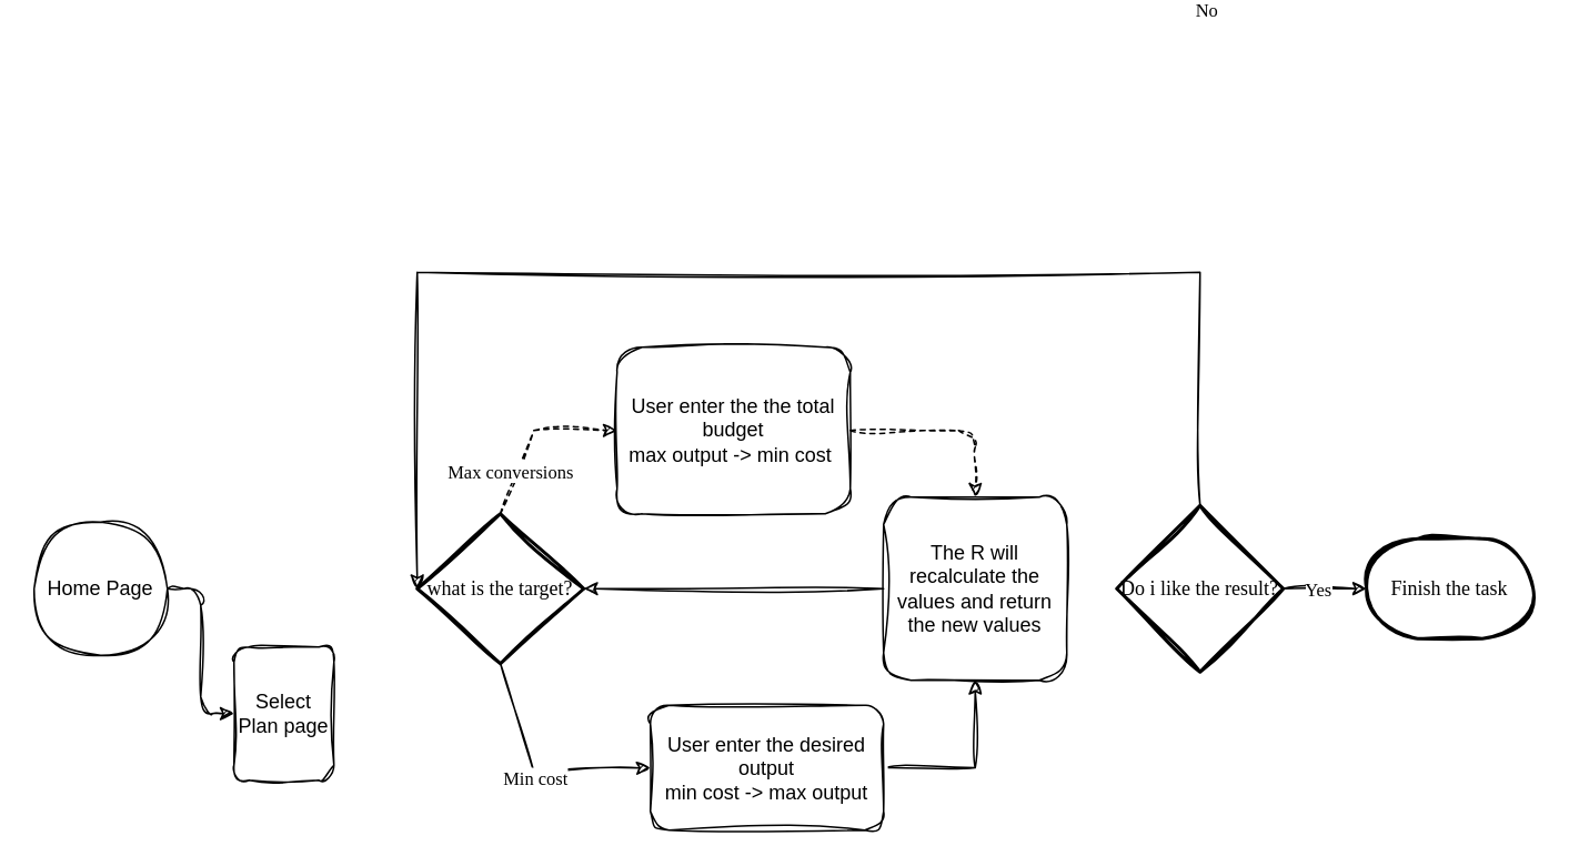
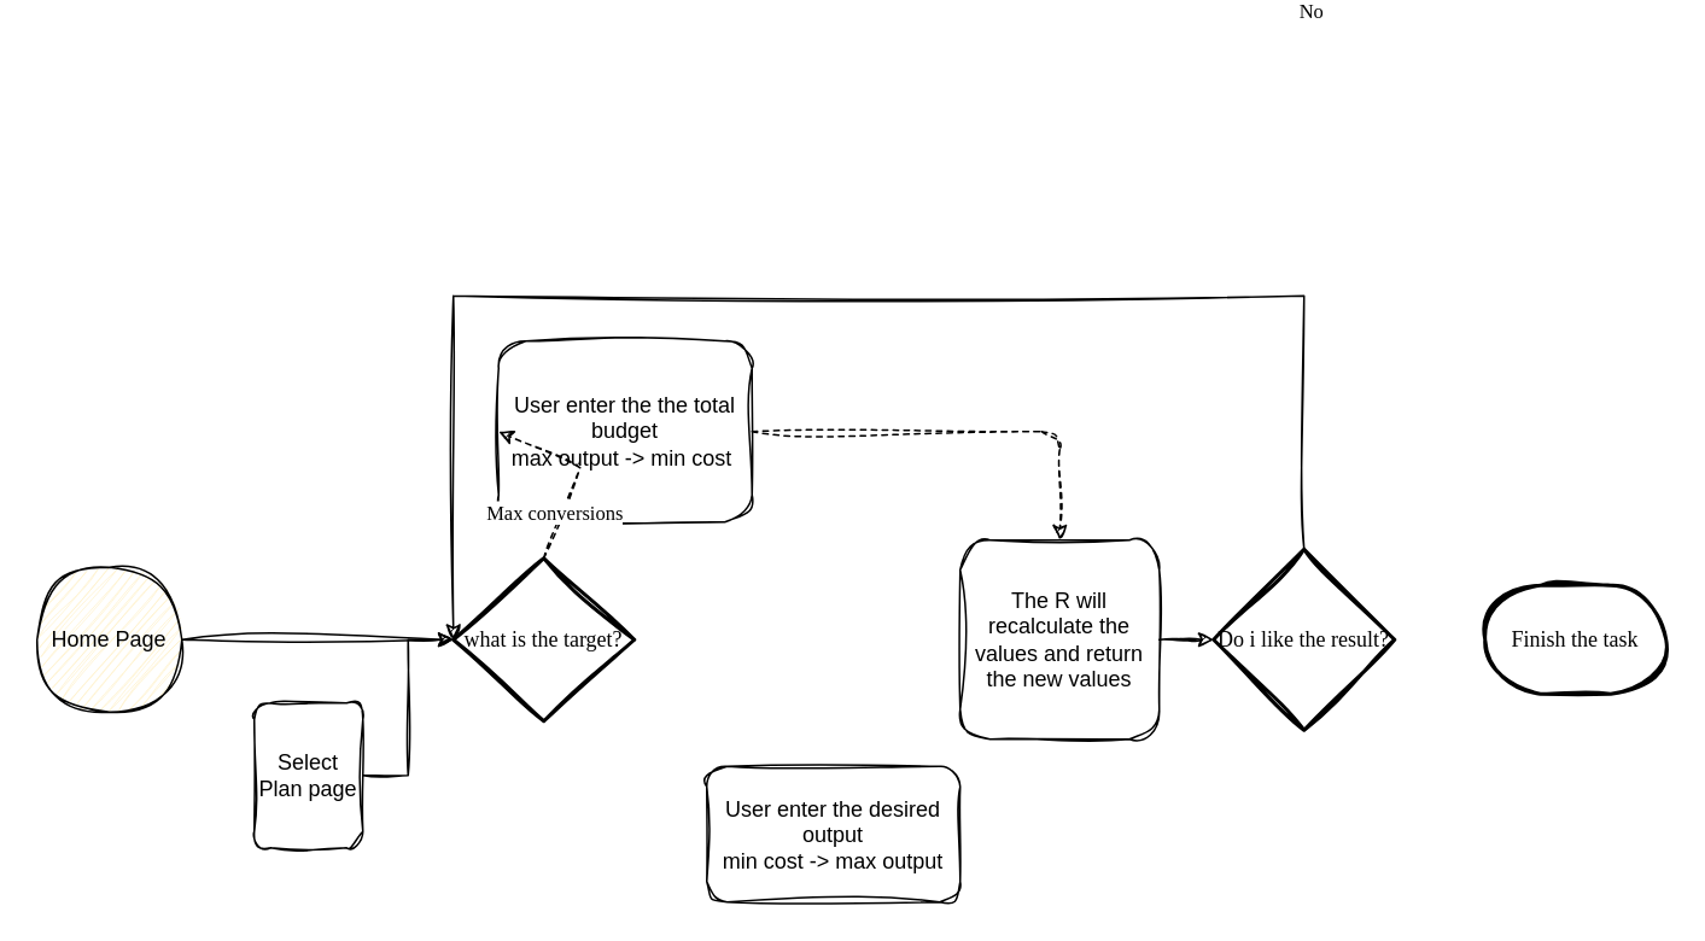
  <mxCell id="0" />
  <mxCell id="1" parent="0" />
- <mxCell id="2" value="" style="edgeStyle=orthogonalEdgeStyle;rounded=1;orthogonalLoop=1;jettySize=auto;html=1;sketch=1;curveFitting=1;jiggle=2;" parent="1" source="3" target="5" edge="1"><mxGeometry relative="1" as="geometry" /></mxCell>
- <mxCell id="3" value="Home Page" style="rounded=1;whiteSpace=wrap;html=1;sketch=1;curveFitting=1;jiggle=2;arcSize=50;" parent="1" vertex="1"><mxGeometry x="20" y="170" width="80" height="80" as="geometry" /></mxCell>
+ <mxCell id="2" value="" style="edgeStyle=orthogonalEdgeStyle;rounded=1;orthogonalLoop=1;jettySize=auto;html=1;sketch=1;curveFitting=1;jiggle=2;" parent="1" source="3" target="11" edge="1"><mxGeometry relative="1" as="geometry" /></mxCell>
+ <mxCell id="3" value="Home Page" style="rounded=1;whiteSpace=wrap;html=1;sketch=1;curveFitting=1;jiggle=2;arcSize=50;fillColor=#fff2cc;" parent="1" vertex="1"><mxGeometry x="20" y="170" width="80" height="80" as="geometry" /></mxCell>
+ <mxCell id="4" style="edgeStyle=orthogonalEdgeStyle;rounded=0;sketch=1;hachureGap=4;jiggle=2;curveFitting=1;orthogonalLoop=1;jettySize=auto;html=1;fontFamily=Architects Daughter;fontSource=https%3A%2F%2Ffonts.googleapis.com%2Fcss%3Ffamily%3DArchitects%2BDaughter;" edge="1" parent="1" source="5" target="11"><mxGeometry relative="1" as="geometry" /></mxCell>
  <mxCell id="5" value="Select Plan page" style="rounded=1;whiteSpace=wrap;html=1;sketch=1;curveFitting=1;jiggle=2;" parent="1" vertex="1"><mxGeometry x="140" y="245" width="60" height="80" as="geometry" /></mxCell>
  <mxCell id="6" value="" style="edgeStyle=orthogonalEdgeStyle;rounded=1;orthogonalLoop=1;jettySize=auto;html=1;sketch=1;curveFitting=1;jiggle=2;exitX=1;exitY=0.5;exitDx=0;exitDy=0;entryX=0.5;entryY=0;entryDx=0;entryDy=0;dashed=1;" parent="1" source="7" target="8" edge="1"><mxGeometry relative="1" as="geometry" /></mxCell>
- <mxCell id="7" value="User enter the the total budget&lt;div&gt;max output -&amp;gt; min cost&amp;nbsp;&lt;/div&gt;" style="rounded=1;whiteSpace=wrap;html=1;sketch=1;curveFitting=1;jiggle=2;" parent="1" vertex="1"><mxGeometry x="370" y="65" width="140" height="100" as="geometry" /></mxCell>
+ <mxCell id="7" value="User enter the the total budget&lt;div&gt;max output -&amp;gt; min cost&amp;nbsp;&lt;/div&gt;" style="rounded=1;whiteSpace=wrap;html=1;sketch=1;curveFitting=1;jiggle=2;" parent="1" vertex="1"><mxGeometry x="275" y="45" width="140" height="100" as="geometry" /></mxCell>
  <mxCell id="8" value="The R will recalculate the values and return the new values" style="rounded=1;sketch=1;curveFitting=1;jiggle=2;textShadow=0;labelBorderColor=none;labelBackgroundColor=none;whiteSpace=wrap;html=1;" parent="1" vertex="1"><mxGeometry x="530" y="155" width="110" height="110" as="geometry" /></mxCell>
- <mxCell id="9" value="" style="edgeStyle=orthogonalEdgeStyle;rounded=0;sketch=1;hachureGap=4;jiggle=2;curveFitting=1;orthogonalLoop=1;jettySize=auto;html=1;fontFamily=Architects Daughter;fontSource=https%3A%2F%2Ffonts.googleapis.com%2Fcss%3Ffamily%3DArchitects%2BDaughter;entryX=0.5;entryY=1;entryDx=0;entryDy=0;exitX=1;exitY=0.5;exitDx=0;exitDy=0;" edge="1" parent="1" source="10" target="8"><mxGeometry relative="1" as="geometry"><mxPoint x="570" y="267" as="targetPoint" /></mxGeometry></mxCell>
  <mxCell id="10" value="User enter the desired output&lt;div&gt;min cost -&amp;gt; max output&lt;/div&gt;" style="rounded=1;whiteSpace=wrap;html=1;sketch=1;curveFitting=1;jiggle=2;" parent="1" vertex="1"><mxGeometry x="390" y="280" width="140" height="75" as="geometry" /></mxCell>
  <mxCell id="11" value="what is the target?" style="strokeWidth=2;html=1;shape=mxgraph.flowchart.decision;whiteSpace=wrap;sketch=1;hachureGap=4;jiggle=2;curveFitting=1;fontFamily=Architects Daughter;fontSource=https%3A%2F%2Ffonts.googleapis.com%2Fcss%3Ffamily%3DArchitects%2BDaughter;" vertex="1" parent="1"><mxGeometry x="250" y="165" width="100" height="90" as="geometry" /></mxCell>
  <mxCell id="12" value="Do i like the result?" style="strokeWidth=2;html=1;shape=mxgraph.flowchart.decision;whiteSpace=wrap;sketch=1;hachureGap=4;jiggle=2;curveFitting=1;fontFamily=Architects Daughter;fontSource=https%3A%2F%2Ffonts.googleapis.com%2Fcss%3Ffamily%3DArchitects%2BDaughter;" vertex="1" parent="1"><mxGeometry x="670" y="160" width="100" height="100" as="geometry" /></mxCell>
- <mxCell id="13" style="edgeStyle=orthogonalEdgeStyle;rounded=0;sketch=1;hachureGap=4;jiggle=2;curveFitting=1;orthogonalLoop=1;jettySize=auto;html=1;fontFamily=Architects Daughter;fontSource=https%3A%2F%2Ffonts.googleapis.com%2Fcss%3Ffamily%3DArchitects%2BDaughter;" edge="1" parent="1" source="8" target="11"><mxGeometry relative="1" as="geometry" /></mxCell>
- <mxCell id="14" value="" style="endArrow=classic;html=1;rounded=0;sketch=1;hachureGap=4;jiggle=2;curveFitting=1;fontFamily=Architects Daughter;fontSource=https%3A%2F%2Ffonts.googleapis.com%2Fcss%3Ffamily%3DArchitects%2BDaughter;exitX=1;exitY=0.5;exitDx=0;exitDy=0;exitPerimeter=0;entryX=0;entryY=0.5;entryDx=0;entryDy=0;entryPerimeter=0;" edge="1" parent="1" source="12" target="18"><mxGeometry relative="1" as="geometry"><mxPoint x="680" y="199.5" as="sourcePoint" /><mxPoint x="800" y="210" as="targetPoint" /></mxGeometry></mxCell>
- <mxCell id="15" value="&lt;div&gt;Yes&lt;/div&gt;" style="edgeLabel;resizable=0;html=1;;align=center;verticalAlign=middle;sketch=1;hachureGap=4;jiggle=2;curveFitting=1;fontFamily=Architects Daughter;fontSource=https%3A%2F%2Ffonts.googleapis.com%2Fcss%3Ffamily%3DArchitects%2BDaughter;" connectable="0" vertex="1" parent="14"><mxGeometry relative="1" as="geometry"><mxPoint x="-5" as="offset" /></mxGeometry></mxCell>
+ <mxCell id="13" style="edgeStyle=orthogonalEdgeStyle;rounded=0;sketch=1;hachureGap=4;jiggle=2;curveFitting=1;orthogonalLoop=1;jettySize=auto;html=1;entryX=0;entryY=0.5;entryDx=0;entryDy=0;entryPerimeter=0;fontFamily=Architects Daughter;fontSource=https%3A%2F%2Ffonts.googleapis.com%2Fcss%3Ffamily%3DArchitects%2BDaughter;" edge="1" parent="1" source="8" target="12"><mxGeometry relative="1" as="geometry" /></mxCell>
  <mxCell id="16" value="" style="endArrow=classic;html=1;rounded=0;sketch=1;hachureGap=4;jiggle=2;curveFitting=1;fontFamily=Architects Daughter;fontSource=https%3A%2F%2Ffonts.googleapis.com%2Fcss%3Ffamily%3DArchitects%2BDaughter;entryX=0;entryY=0.5;entryDx=0;entryDy=0;entryPerimeter=0;" edge="1" parent="1" target="11"><mxGeometry relative="1" as="geometry"><mxPoint x="720" y="160" as="sourcePoint" /><mxPoint x="350" y="210" as="targetPoint" /><Array as="points"><mxPoint x="720" y="20" /><mxPoint x="250" y="20" /></Array></mxGeometry></mxCell>
  <mxCell id="17" value="No&lt;div&gt;&lt;br&gt;&lt;/div&gt;" style="edgeLabel;html=1;align=center;verticalAlign=middle;resizable=0;points=[];sketch=1;hachureGap=4;jiggle=2;curveFitting=1;fontFamily=Architects Daughter;fontSource=https%3A%2F%2Ffonts.googleapis.com%2Fcss%3Ffamily%3DArchitects%2BDaughter;" vertex="1" connectable="0" parent="16"><mxGeometry x="0.116" y="-7" relative="1" as="geometry"><mxPoint x="309" y="-144" as="offset" /></mxGeometry></mxCell>
  <mxCell id="18" value="Finish the task" style="strokeWidth=2;html=1;shape=mxgraph.flowchart.terminator;whiteSpace=wrap;sketch=1;hachureGap=4;jiggle=2;curveFitting=1;fontFamily=Architects Daughter;fontSource=https%3A%2F%2Ffonts.googleapis.com%2Fcss%3Ffamily%3DArchitects%2BDaughter;" vertex="1" parent="1"><mxGeometry x="820" y="180" width="100" height="60" as="geometry" /></mxCell>
  <mxCell id="19" value="" style="endArrow=classic;html=1;rounded=0;sketch=1;hachureGap=4;jiggle=2;curveFitting=1;fontFamily=Architects Daughter;fontSource=https%3A%2F%2Ffonts.googleapis.com%2Fcss%3Ffamily%3DArchitects%2BDaughter;exitX=0.5;exitY=0;exitDx=0;exitDy=0;exitPerimeter=0;entryX=0;entryY=0.5;entryDx=0;entryDy=0;dashed=1;" edge="1" parent="1" source="11" target="7"><mxGeometry relative="1" as="geometry"><mxPoint x="450" y="210" as="sourcePoint" /><mxPoint x="550" y="210" as="targetPoint" /><Array as="points"><mxPoint x="320" y="115" /></Array></mxGeometry></mxCell>
  <mxCell id="20" value="Max conversions" style="edgeLabel;resizable=0;html=1;;align=center;verticalAlign=middle;sketch=1;hachureGap=4;jiggle=2;curveFitting=1;fontFamily=Architects Daughter;fontSource=https%3A%2F%2Ffonts.googleapis.com%2Fcss%3Ffamily%3DArchitects%2BDaughter;" connectable="0" vertex="1" parent="19"><mxGeometry relative="1" as="geometry"><mxPoint x="-14" y="23" as="offset" /></mxGeometry></mxCell>
- <mxCell id="21" value="" style="endArrow=classic;html=1;rounded=0;sketch=1;hachureGap=4;jiggle=2;curveFitting=1;fontFamily=Architects Daughter;fontSource=https%3A%2F%2Ffonts.googleapis.com%2Fcss%3Ffamily%3DArchitects%2BDaughter;entryX=0;entryY=0.5;entryDx=0;entryDy=0;exitX=0.5;exitY=1;exitDx=0;exitDy=0;exitPerimeter=0;" edge="1" parent="1" source="11" target="10"><mxGeometry relative="1" as="geometry"><mxPoint x="350" y="209.5" as="sourcePoint" /><mxPoint x="450" y="209.5" as="targetPoint" /><Array as="points"><mxPoint x="320" y="320" /></Array></mxGeometry></mxCell>
- <mxCell id="22" value="Min cost" style="edgeLabel;resizable=0;html=1;;align=center;verticalAlign=middle;sketch=1;hachureGap=4;jiggle=2;curveFitting=1;fontFamily=Architects Daughter;fontSource=https%3A%2F%2Ffonts.googleapis.com%2Fcss%3Ffamily%3DArchitects%2BDaughter;" connectable="0" vertex="1" parent="21"><mxGeometry relative="1" as="geometry"><mxPoint y="4" as="offset" /></mxGeometry></mxCell>
